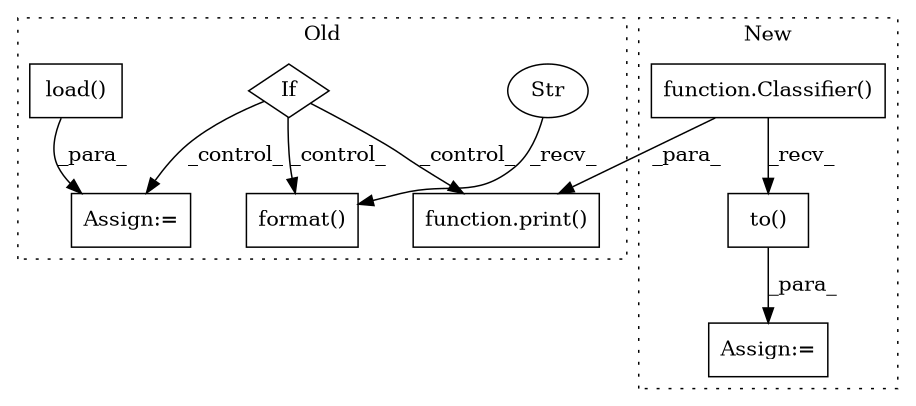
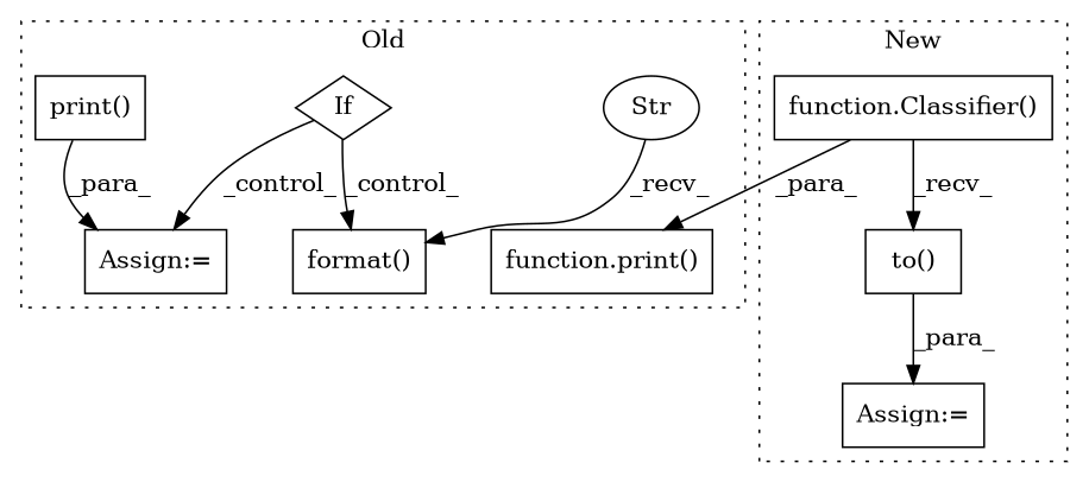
  digraph {
    node [a=75 l=3 shape=box]
    n1 [l="29,1" label="format()" s="5014,5047"]
    n2 [a=66 l=21 label=Str s=5014 shape=ellipse]
    n3 [a=96 label=If s=3660 shape=diamond]
    n4 [a=68 label="Assign:=" s=4120]
    n5 [l="6,1" label="function.print()" s="5008,5048"]
-   n6 [l="8,1" label="load()" s="4123,4148"]
+   n6 [l="8,1" label="print()" s="4123,4148"]
    n7 [l="71,1" label="to()" s="3037,3114"]
    n8 [a=68 label="Assign:=" s=3609]
    n9 [l="11,35" label="function.Classifier()" s="3037,3069"]
    subgraph cluster_1 {
      label=Old
      style=dotted
      n1
      n2
      n3
      n4
      n5
      n6
    }
    subgraph cluster_2 {
      label=New
      style=dotted
      n7
      n8
      n9
    }
    n2 -> n1 [label=_recv_]
    n3 -> n1 [label=_control_]
    n3 -> n4 [label=_control_]
-   n3 -> n5 [label=_control_]
    n6 -> n4 [label=_para_]
    n7 -> n8 [label=_para_]
    n9 -> n5 [label=_para_]
    n9 -> n7 [label=_recv_]
  }
